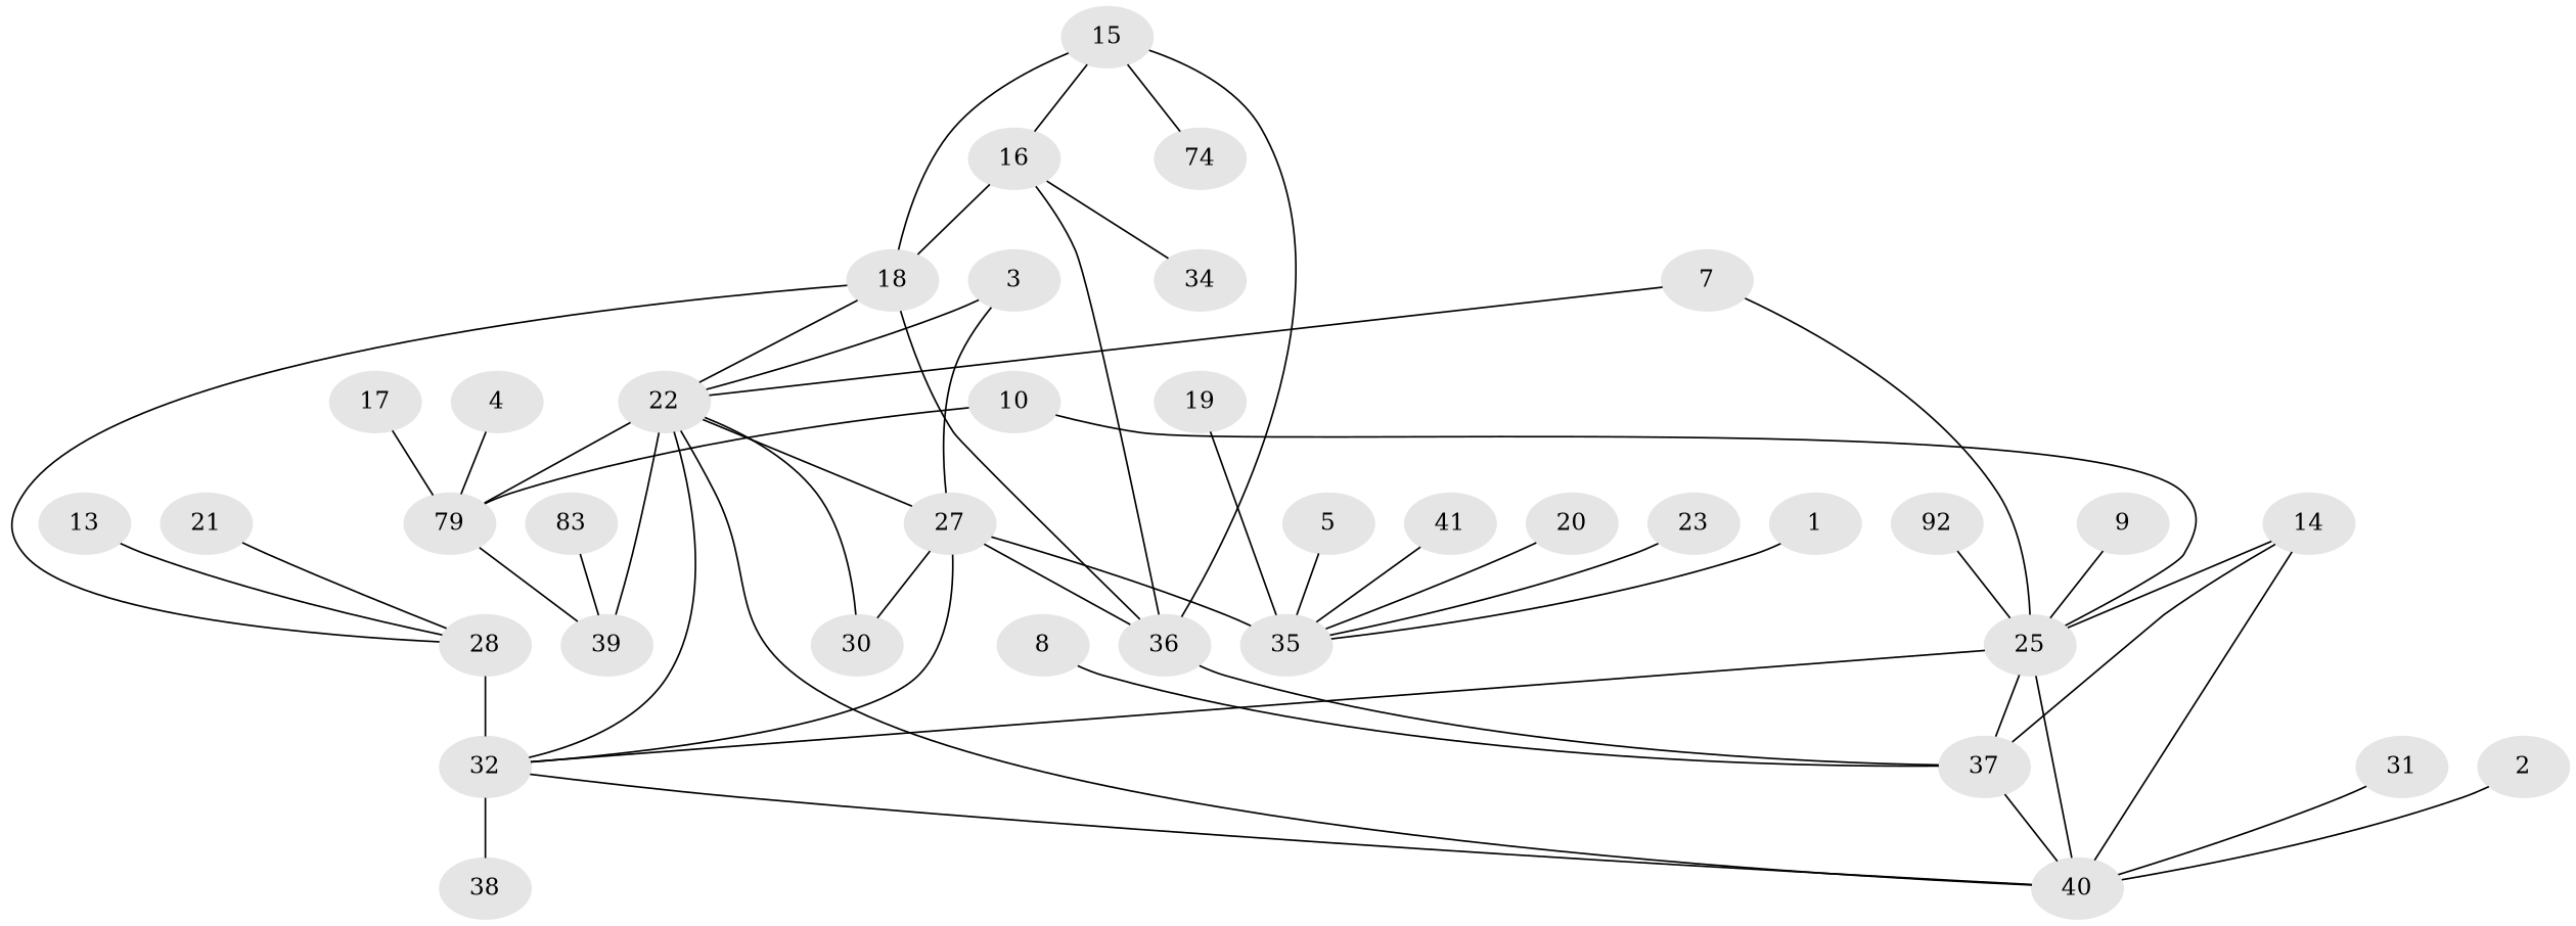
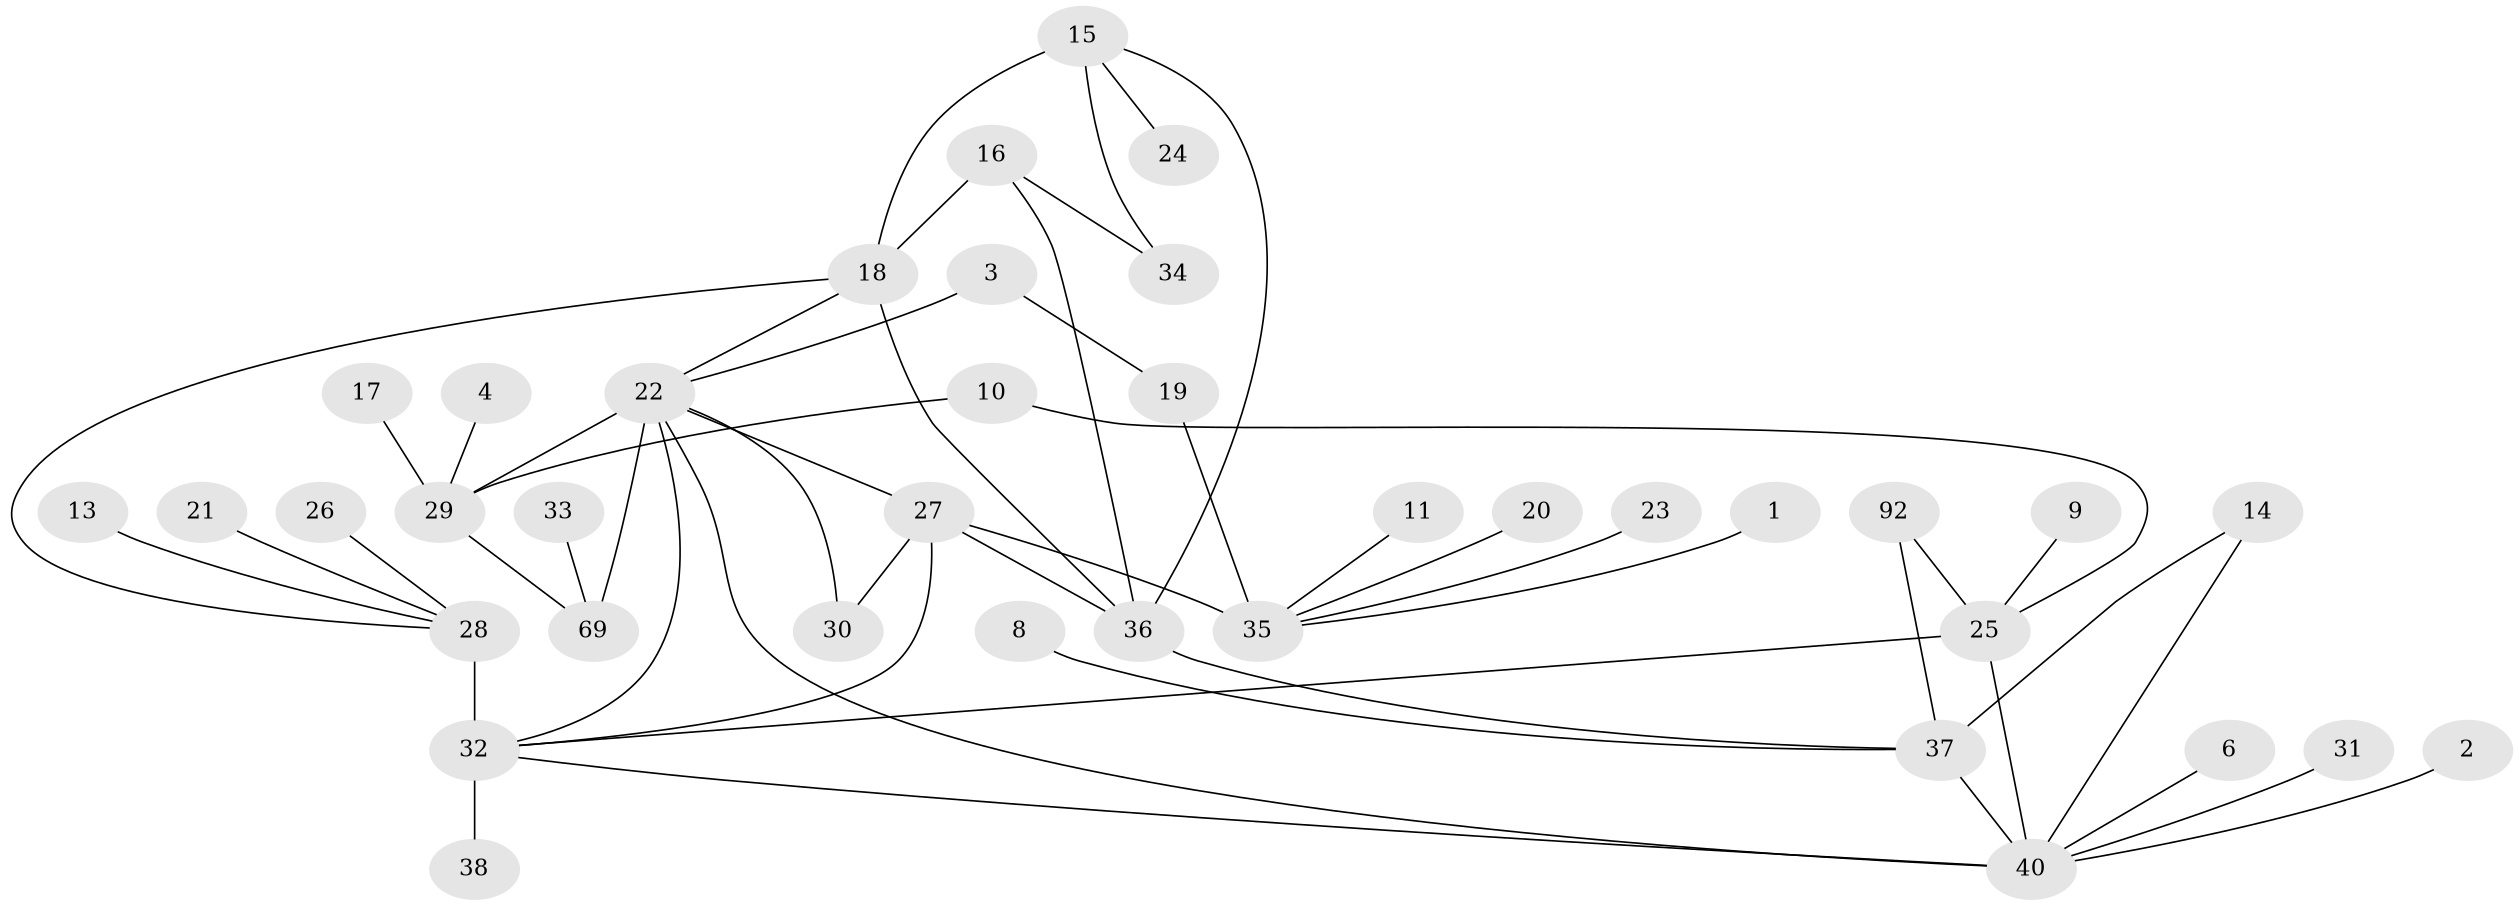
  graph {
    node [color=gray90 style=filled]
    edge [weight=1.0]
    1
    35
    2
    40
    3
    22
    27
-   29 [label=79]
+   29
    30
    32
-   39
+   39 [label=69]
    36
    4
-   5
-   7
+   6
    25
    37
    8
    9
    10
-   11 [label=41]
+   11
    n23 [label=92]
    13
    28
    14
    15
    16
    18
-   24 [label=74]
+   24
    34
    17
    19
    20
    21
    38
    23
+   26
    31
-   33 [label=83]
+   33
    1 -- 35
    2 -- 40
    3 -- 22
-   3 -- 27
+   3 -- 19
    22 -- 40
    22 -- 27
    22 -- 29 [weight=4.0]
    22 -- 30
    22 -- 32
    22 -- 39 [weight=4.0]
    27 -- 35 [weight=9.0]
    27 -- 30
    27 -- 32 [weight=2.0]
    27 -- 36
    29 -- 39
    32 -- 40
    32 -- 38
    36 -- 37
    4 -- 29
-   5 -- 35
-   7 -- 22
-   7 -- 25
+   6 -- 40
    25 -- 40 [weight=3.0]
    25 -- 32
-   25 -- 37
+   n23 -- 37
    37 -- 40 [weight=3.0]
    8 -- 37
    9 -- 25
    10 -- 29
    10 -- 25
    11 -- 35
    n23 -- 25
    13 -- 28
    28 -- 32 [weight=9.0]
    14 -- 40 [weight=3.0]
-   14 -- 25
    14 -- 37
    15 -- 36 [weight=2.0]
-   15 -- 16 [weight=2.0]
+   15 -- 34 [weight=2.0]
    15 -- 18
    15 -- 24
    16 -- 36 [weight=4.0]
    16 -- 18 [weight=2.0]
    16 -- 34
    18 -- 22
    18 -- 36 [weight=2.0]
    18 -- 28
    17 -- 29
    19 -- 35
    20 -- 35
    21 -- 28
    23 -- 35
+   26 -- 28
    31 -- 40
    33 -- 39
  }
